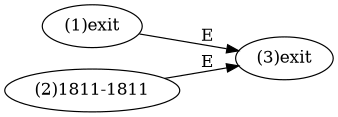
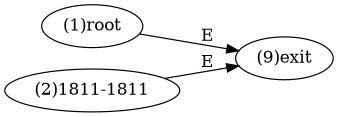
  digraph {
    rankdir=LR
-   n1 [label="(1)exit"]
-   n2 [label="(3)exit"]
+   n1 [label="(1)root"]
+   n2 [label="(9)exit"]
    n3 [label="(2)1811-1811"]
    n1 -> n2 [label=E]
    n3 -> n2 [label=E]
  }
